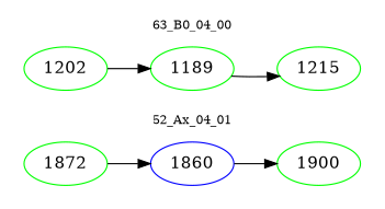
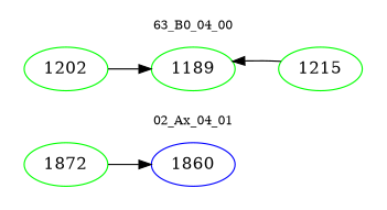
  digraph {
    rankdir=LR
    node [color=green]
    edge [color=black]
    n1 [label=1872]
    n2 [color=blue label=1860]
-   n3 [label=1900]
    n4 [label=1202]
    n5 [label=1189]
    n6 [label=1215]
    subgraph cluster_1 {
      color=white
      fontsize=10
-     label="52_Ax_04_01"
+     label="02_Ax_04_01"
      n1
      n2
-     n3
    }
    subgraph cluster_2 {
      color=white
      fontsize=10
      label="63_B0_04_00"
      n4
      n5
      n6
    }
    n1 -> n2
-   n2 -> n3
    n4 -> n5
-   n5 -> n6
+   n6 -> n5
  }
